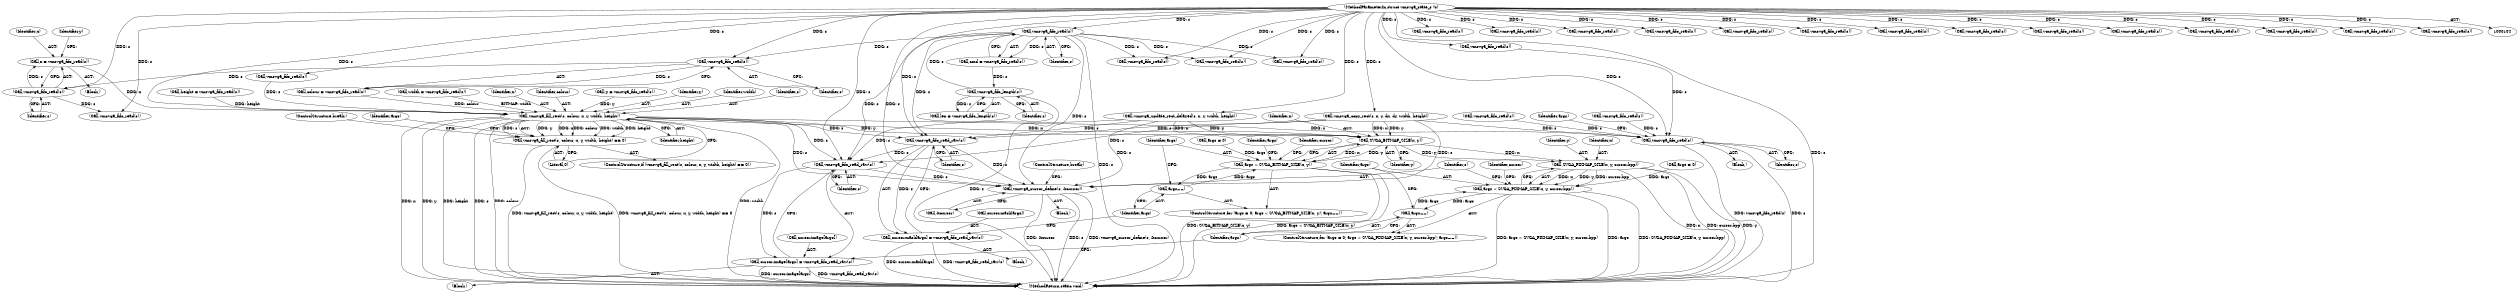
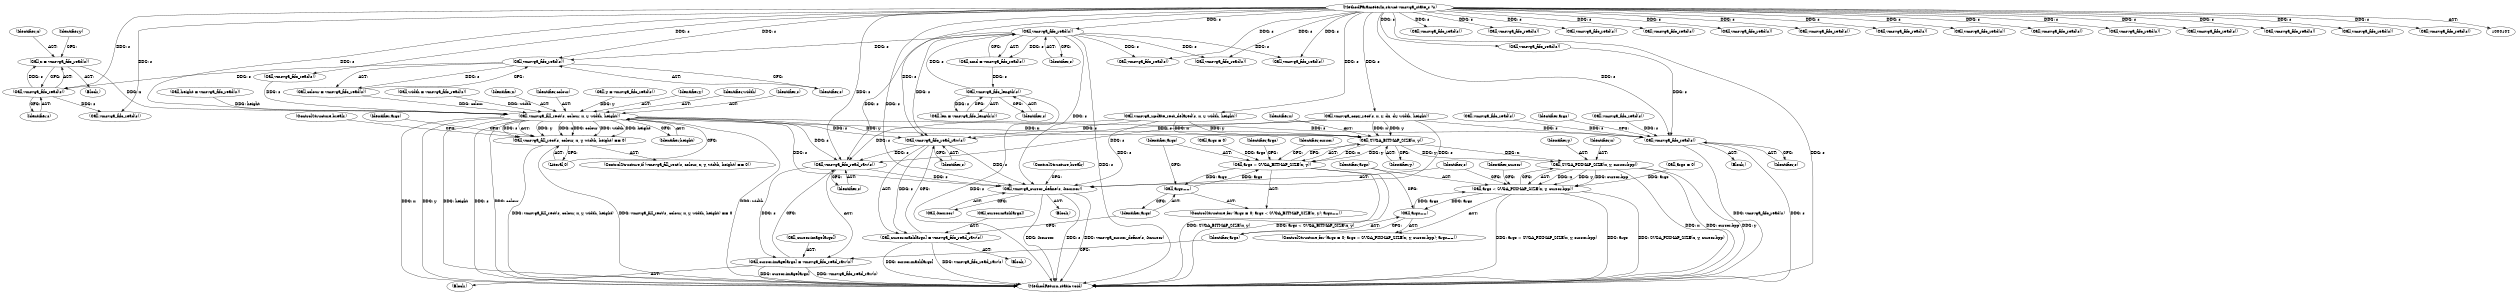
  digraph {
    n1 [label="(Call,x = vmsvga_fifo_read(s))"]
    n2 [label="(Call,vmsvga_fifo_read(s))"]
    n3 [label="(Call,vmsvga_fill_rect(s, colour, x, y, width, height))"]
    n4 [label="(Block,)"]
    n5 [label="(Identifier,s)"]
    n6 [label="(Call,vmsvga_fifo_read(s))"]
    n7 [label="(Call,vmsvga_fifo_read_raw(s))"]
    n8 [label="(Call,vmsvga_fifo_read_raw(s))"]
    n9 [label="(Call,vmsvga_cursor_define(s, &cursor))"]
    n10 [label="(MethodReturn,static void)"]
    n11 [label="(Call,vmsvga_fifo_read(s))"]
    n12 [label="(Call,vmsvga_fill_rect(s, colour, x, y, width, height) == 0)"]
    n13 [label="(Call,SVGA_BITMAP_SIZE(x, y))"]
    n14 [label="(Identifier,height)"]
    n15 [label="(Call,vmsvga_fifo_read(s))"]
    n16 [label="(Identifier,s)"]
    n17 [label="(Call,colour = vmsvga_fifo_read(s))"]
    n18 [label="(Call,vmsvga_fifo_read(s))"]
    n19 [label="(Call,cmd = vmsvga_fifo_read(s))"]
    n20 [label="(Call,vmsvga_fifo_read(s))"]
    n21 [label="(Call,vmsvga_fifo_read(s))"]
    n22 [label="(Identifier,s)"]
    n23 [label="(Call,vmsvga_fifo_read(s))"]
    n24 [label="(Call,cursor.mask[args] = vmsvga_fifo_read_raw(s))"]
    n25 [label="(Identifier,s)"]
    n26 [label="(Call,cursor.image[args] = vmsvga_fifo_read_raw(s))"]
    n27 [label="(Identifier,s)"]
    n28 [label="(Call,&cursor)"]
    n29 [label="(Block,)"]
    n30 [label="(Call,vmsvga_fifo_length(s))"]
    n31 [label="(Call,len = vmsvga_fifo_length(s))"]
    n32 [label="(Identifier,s)"]
    n33 [label="(MethodParameterIn,struct vmsvga_state_s *s)"]
    n34 [label="(Call,vmsvga_fifo_read(s))"]
    n35 [label="(Call,vmsvga_copy_rect(s, x, y, dx, dy, width, height))"]
    n36 [label="(Call,vmsvga_fifo_read(s))"]
    n37 [label="(Call,vmsvga_update_rect_delayed(s, x, y, width, height))"]
    n38 [label="(Call,vmsvga_fifo_read(s))"]
    n39 [label="(Call,vmsvga_fifo_read(s))"]
    n40 [label="(Call,vmsvga_fifo_read(s))"]
    n41 [label="(Call,vmsvga_fifo_read(s))"]
    n42 [label="(Call,vmsvga_fifo_read(s))"]
    n43 [label="(Call,vmsvga_fifo_read(s))"]
    n44 [label="(Call,vmsvga_fifo_read(s))"]
    n45 [label="(Call,vmsvga_fifo_read(s))"]
    n46 [label="(Call,vmsvga_fifo_read(s))"]
    n47 [label="(Call,vmsvga_fifo_read(s))"]
    n48 [label="(Call,vmsvga_fifo_read(s))"]
    n49 [label="(Call,vmsvga_fifo_read(s))"]
    n50 [label="(Call,vmsvga_fifo_read(s))"]
    n51 [label="(Call,vmsvga_fifo_read(s))"]
    1000104
    n53 [label="(Identifier,s)"]
    n54 [label="(Block,)"]
    n55 [label="(ControlStructure,if (vmsvga_fill_rect(s, colour, x, y, width, height) == 0))"]
    n56 [label="(Literal,0)"]
    n57 [label="(Call,args < SVGA_BITMAP_SIZE(x, y))"]
    n58 [label="(Call,SVGA_PIXMAP_SIZE(x, y, cursor.bpp))"]
    n59 [label="(Identifier,y)"]
    n60 [label="(Call,args++)"]
    n61 [label="(ControlStructure,for (args = 0; args < SVGA_BITMAP_SIZE(x, y); args++))"]
    n62 [label="(Call,args < SVGA_PIXMAP_SIZE(x, y, cursor.bpp))"]
    n63 [label="(Identifier,args)"]
    n64 [label="(Call,args++)"]
    n65 [label="(ControlStructure,for (args = 0; args < SVGA_PIXMAP_SIZE(x, y, cursor.bpp); args++))"]
    n66 [label="(Identifier,args)"]
    n67 [label="(Block,)"]
    n68 [label="(Block,)"]
    n69 [label="(Call,width = vmsvga_fifo_read(s))"]
    n70 [label="(Identifier,cursor)"]
    n71 [label="(Identifier,args)"]
    n72 [label="(Call,vmsvga_fifo_read(s))"]
    n73 [label="(Call,args = 0)"]
    n74 [label="(Call,args = 0)"]
    n75 [label="(Identifier,y)"]
    n76 [label="(ControlStructure,break;)"]
    n77 [label="(Identifier,args)"]
    n78 [label="(Identifier,cursor)"]
    n79 [label="(Identifier,s)"]
    n80 [label="(Identifier,x)"]
    n81 [label="(Identifier,x)"]
    n82 [label="(Identifier,args)"]
    n83 [label="(Identifier,x)"]
    n84 [label="(Identifier,colour)"]
    n85 [label="(Call,vmsvga_fifo_read(s))"]
    n86 [label="(Call,y = vmsvga_fifo_read(s))"]
    n87 [label="(Identifier,x)"]
    n88 [label="(Identifier,args)"]
    n89 [label="(ControlStructure,break;)"]
    n90 [label="(Identifier,y)"]
    n91 [label="(Identifier,args)"]
    n92 [label="(Identifier,width)"]
    n93 [label="(Identifier,y)"]
    n94 [label="(Identifier,s)"]
    n95 [label="(Call,cursor.image[args])"]
    n96 [label="(Call,cursor.mask[args])"]
    n97 [label="(Call,height = vmsvga_fifo_read(s))"]
    n1 -> n2 [label="CFG: "]
    n1 -> n3 [label="DDG: x"]
    n1 -> n4 [label="AST: "]
    n2 -> n1 [label="AST: "]
    n2 -> n1 [label="DDG: s"]
    n2 -> n5 [label="CFG: "]
    n2 -> n6 [label="DDG: s"]
    n3 -> n7 [label="DDG: s"]
    n3 -> n8 [label="DDG: s"]
    n3 -> n9 [label="DDG: s"]
    n3 -> n10 [label="DDG: colour"]
    n3 -> n10 [label="DDG: width"]
    n3 -> n10 [label="DDG: x"]
    n3 -> n10 [label="DDG: y"]
    n3 -> n10 [label="DDG: height"]
    n3 -> n10 [label="DDG: s"]
    n3 -> n11 [label="DDG: s"]
    n3 -> n12 [label="AST: "]
    n3 -> n12 [label="DDG: y"]
    n3 -> n12 [label="DDG: x"]
    n3 -> n12 [label="DDG: colour"]
    n3 -> n12 [label="DDG: width"]
    n3 -> n12 [label="DDG: height"]
    n3 -> n12 [label="DDG: s"]
    n3 -> n13 [label="DDG: x"]
    n3 -> n13 [label="DDG: y"]
    n3 -> n14 [label="CFG: "]
    n5 -> n2 [label="AST: "]
    n7 -> n8 [label="DDG: s"]
    n7 -> n9 [label="DDG: s"]
    n7 -> n24 [label="AST: "]
    n7 -> n24 [label="DDG: s"]
    n7 -> n25 [label="CFG: "]
    n8 -> n9 [label="DDG: s"]
    n8 -> n26 [label="AST: "]
    n8 -> n26 [label="DDG: s"]
    n8 -> n27 [label="CFG: "]
    n9 -> n10 [label="DDG: vmsvga_cursor_define(s, &cursor)"]
    n9 -> n10 [label="DDG: &cursor"]
    n9 -> n10 [label="DDG: s"]
    n9 -> n28 [label="CFG: "]
    n9 -> n29 [label="AST: "]
    n11 -> n10 [label="DDG: vmsvga_fifo_read(s)"]
    n11 -> n10 [label="DDG: s"]
    n11 -> n53 [label="CFG: "]
    n11 -> n54 [label="AST: "]
    n12 -> n10 [label="DDG: vmsvga_fill_rect(s, colour, x, y, width, height)"]
    n12 -> n10 [label="DDG: vmsvga_fill_rect(s, colour, x, y, width, height) == 0"]
    n12 -> n55 [label="AST: "]
    n12 -> n56 [label="CFG: "]
    n13 -> n57 [label="AST: "]
    n13 -> n57 [label="DDG: x"]
    n13 -> n57 [label="DDG: y"]
    n13 -> n58 [label="DDG: x"]
    n13 -> n58 [label="DDG: y"]
    n13 -> n59 [label="CFG: "]
    n14 -> n3 [label="AST: "]
    n15 -> n2 [label="DDG: s"]
    n15 -> n16 [label="CFG: "]
    n15 -> n17 [label="AST: "]
    n15 -> n17 [label="DDG: s"]
    n16 -> n15 [label="AST: "]
    n17 -> n3 [label="DDG: colour"]
    n17 -> n15 [label="CFG: "]
    n18 -> n7 [label="DDG: s"]
    n18 -> n8 [label="DDG: s"]
    n18 -> n9 [label="DDG: s"]
    n18 -> n10 [label="DDG: s"]
    n18 -> n15 [label="DDG: s"]
    n18 -> n19 [label="AST: "]
    n18 -> n19 [label="DDG: s"]
    n18 -> n20 [label="DDG: s"]
    n18 -> n21 [label="DDG: s"]
    n18 -> n22 [label="CFG: "]
    n18 -> n23 [label="DDG: s"]
    n19 -> n18 [label="CFG: "]
    n19 -> n30 [label="DDG: s"]
    n22 -> n18 [label="AST: "]
    n24 -> n7 [label="CFG: "]
    n24 -> n10 [label="DDG: cursor.mask[args]"]
    n24 -> n10 [label="DDG: vmsvga_fifo_read_raw(s)"]
    n24 -> n67 [label="AST: "]
    n25 -> n7 [label="AST: "]
    n26 -> n8 [label="CFG: "]
    n26 -> n10 [label="DDG: vmsvga_fifo_read_raw(s)"]
    n26 -> n10 [label="DDG: cursor.image[args]"]
    n26 -> n68 [label="AST: "]
    n27 -> n8 [label="AST: "]
    n28 -> n9 [label="AST: "]
    n30 -> n10 [label="DDG: s"]
    n30 -> n18 [label="DDG: s"]
    n30 -> n31 [label="AST: "]
    n30 -> n31 [label="DDG: s"]
    n30 -> n32 [label="CFG: "]
    n31 -> n30 [label="CFG: "]
    n32 -> n30 [label="AST: "]
    n33 -> n2 [label="DDG: s"]
    n33 -> n3 [label="DDG: s"]
    n33 -> n6 [label="DDG: s"]
    n33 -> n7 [label="DDG: s"]
    n33 -> n8 [label="DDG: s"]
    n33 -> n9 [label="DDG: s"]
    n33 -> n10 [label="DDG: s"]
    n33 -> n11 [label="DDG: s"]
    n33 -> n15 [label="DDG: s"]
    n33 -> n18 [label="DDG: s"]
    n33 -> n20 [label="DDG: s"]
    n33 -> n21 [label="DDG: s"]
    n33 -> n23 [label="DDG: s"]
    n33 -> n34 [label="DDG: s"]
    n33 -> n35 [label="DDG: s"]
    n33 -> n36 [label="DDG: s"]
    n33 -> n37 [label="DDG: s"]
    n33 -> n38 [label="DDG: s"]
    n33 -> n39 [label="DDG: s"]
    n33 -> n40 [label="DDG: s"]
    n33 -> n41 [label="DDG: s"]
    n33 -> n42 [label="DDG: s"]
    n33 -> n43 [label="DDG: s"]
    n33 -> n44 [label="DDG: s"]
    n33 -> n45 [label="DDG: s"]
    n33 -> n46 [label="DDG: s"]
    n33 -> n47 [label="DDG: s"]
    n33 -> n48 [label="DDG: s"]
    n33 -> n49 [label="DDG: s"]
    n33 -> n50 [label="DDG: s"]
    n33 -> n51 [label="DDG: s"]
    n33 -> 1000104 [label="AST: "]
    n35 -> n7 [label="DDG: s"]
    n35 -> n8 [label="DDG: s"]
    n35 -> n9 [label="DDG: s"]
    n35 -> n11 [label="DDG: s"]
    n35 -> n13 [label="DDG: x"]
    n35 -> n13 [label="DDG: y"]
    n37 -> n7 [label="DDG: s"]
    n37 -> n8 [label="DDG: s"]
    n37 -> n9 [label="DDG: s"]
    n37 -> n13 [label="DDG: x"]
    n37 -> n13 [label="DDG: y"]
    n41 -> n11 [label="DDG: s"]
    n49 -> n3 [label="DDG: s"]
    n53 -> n11 [label="AST: "]
    n56 -> n3 [label="CFG: "]
    n56 -> n12 [label="AST: "]
    n57 -> n10 [label="DDG: args < SVGA_BITMAP_SIZE(x, y)"]
    n57 -> n10 [label="DDG: SVGA_BITMAP_SIZE(x, y)"]
    n57 -> n13 [label="CFG: "]
    n57 -> n60 [label="DDG: args"]
    n57 -> n61 [label="AST: "]
    n58 -> n10 [label="DDG: x"]
    n58 -> n10 [label="DDG: cursor.bpp"]
    n58 -> n10 [label="DDG: y"]
    n58 -> n62 [label="AST: "]
    n58 -> n62 [label="DDG: x"]
    n58 -> n62 [label="DDG: y"]
    n58 -> n62 [label="DDG: cursor.bpp"]
    n59 -> n13 [label="AST: "]
    n60 -> n57 [label="DDG: args"]
    n60 -> n61 [label="AST: "]
    n60 -> n63 [label="CFG: "]
    n62 -> n10 [label="DDG: SVGA_PIXMAP_SIZE(x, y, cursor.bpp)"]
    n62 -> n10 [label="DDG: args < SVGA_PIXMAP_SIZE(x, y, cursor.bpp)"]
    n62 -> n10 [label="DDG: args"]
    n62 -> n58 [label="CFG: "]
    n62 -> n64 [label="DDG: args"]
    n62 -> n65 [label="AST: "]
    n63 -> n24 [label="CFG: "]
    n63 -> n60 [label="AST: "]
    n64 -> n62 [label="DDG: args"]
    n64 -> n65 [label="AST: "]
    n64 -> n66 [label="CFG: "]
    n66 -> n26 [label="CFG: "]
    n66 -> n64 [label="AST: "]
-   n69 -> n3 [label="BITMAP: width"]
+   n69 -> n3 [label="DDG: width"]
    n70 -> n57 [label="CFG: "]
    n71 -> n11 [label="CFG: "]
    n72 -> n11 [label="DDG: s"]
    n73 -> n62 [label="DDG: args"]
    n74 -> n57 [label="DDG: args"]
    n75 -> n1 [label="CFG: "]
    n76 -> n9 [label="CFG: "]
    n77 -> n12 [label="CFG: "]
    n78 -> n62 [label="CFG: "]
    n79 -> n9 [label="AST: "]
    n79 -> n62 [label="CFG: "]
    n80 -> n3 [label="AST: "]
    n81 -> n13 [label="AST: "]
    n82 -> n62 [label="AST: "]
    n82 -> n64 [label="CFG: "]
    n83 -> n58 [label="AST: "]
    n84 -> n3 [label="AST: "]
    n85 -> n11 [label="DDG: s"]
    n86 -> n3 [label="DDG: y"]
    n87 -> n1 [label="AST: "]
    n88 -> n57 [label="CFG: "]
    n89 -> n12 [label="CFG: "]
    n90 -> n3 [label="AST: "]
    n91 -> n57 [label="AST: "]
    n91 -> n60 [label="CFG: "]
    n92 -> n3 [label="AST: "]
    n93 -> n58 [label="AST: "]
    n94 -> n3 [label="AST: "]
    n95 -> n26 [label="AST: "]
    n96 -> n24 [label="AST: "]
    n97 -> n3 [label="DDG: height"]
  }
